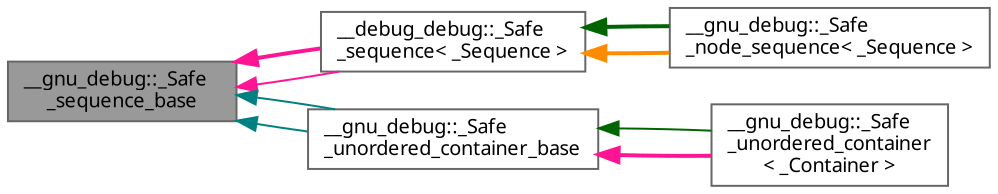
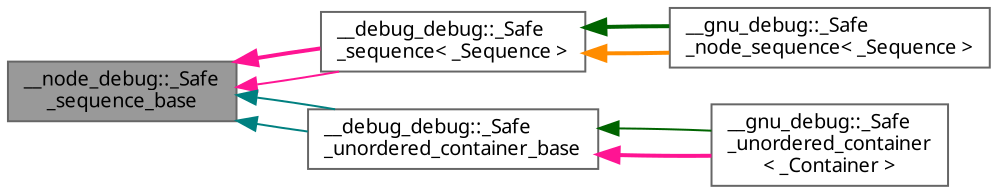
  digraph {
    fontname="Noto Sans"
    rankdir=LR
    node [color=gray40 fillcolor=white fontname="Noto Sans" fontsize=10 shape=box style=filled]
    edge [color=deeppink dir=back fontname="Noto Sans" fontsize=10 labelfontname=Helvetica labelfontsize=10 style=solid]
-   n1 [fillcolor=grey60 fontcolor=black height=0.2 label="__gnu_debug::_Safe\l_sequence_base" width=0.4]
+   n1 [fillcolor=grey60 fontcolor=black height=0.2 label="__node_debug::_Safe\l_sequence_base" width=0.4]
    n2 [height=0.2 label="__debug_debug::_Safe\l_sequence\< _Sequence \>" width=0.4]
-   n3 [height=0.2 label="__gnu_debug::_Safe\l_unordered_container_base" width=0.4]
+   n3 [height=0.2 label="__debug_debug::_Safe\l_unordered_container_base" width=0.4]
    n4 [height=0.2 label="__gnu_debug::_Safe\l_node_sequence\< _Sequence \>" width=0.4]
    n5 [height=0.2 label="__gnu_debug::_Safe\l_unordered_container\l\< _Container \>" width=0.4]
    n1 -> n2
    n1 -> n2 [style=bold]
    n1 -> n3 [color=teal]
    n1 -> n3 [color=teal]
    n2 -> n4 [color=darkorange style=bold]
    n2 -> n4 [color=darkgreen style=bold]
    n3 -> n5 [style=bold]
    n3 -> n5 [color=darkgreen]
  }
